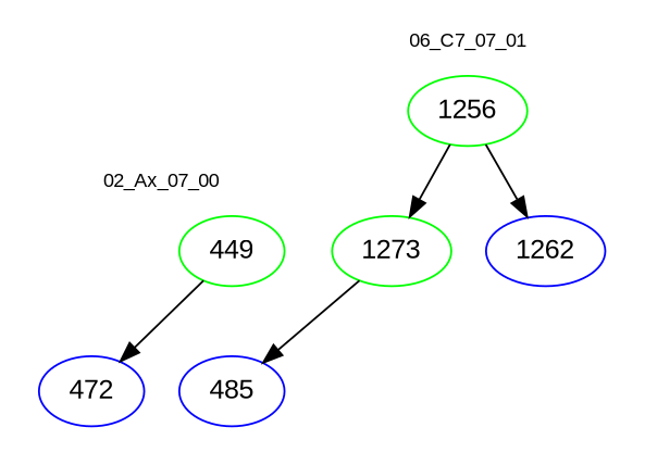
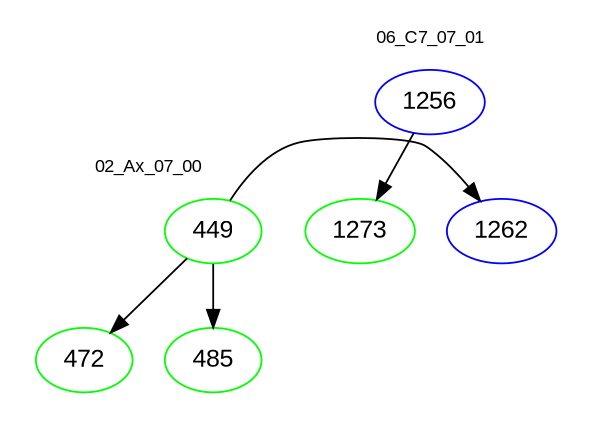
  digraph {
    fontname="Liberation Sans"
    node [color=green fontname="Liberation Sans"]
    edge [color=black fontname="Liberation Sans"]
    n1 [label=449]
-   n2 [color=blue label=485]
-   n3 [color=blue label=472]
-   n4 [label=1256]
+   n2 [label=485]
+   n3 [label=472]
+   n4 [color=blue label=1256]
    n5 [label=1273]
    n6 [color=blue label=1262]
    subgraph cluster_1 {
      color=white
      fontsize=10
      label="02_Ax_07_00"
      n1
      n2
      n3
    }
    subgraph cluster_2 {
      color=white
      fontsize=10
      label="06_C7_07_01"
      n4
      n5
      n6
    }
-   n5 -> n2
+   n1 -> n2
    n1 -> n3
    n4 -> n5
-   n4 -> n6
+   n1 -> n6
  }
